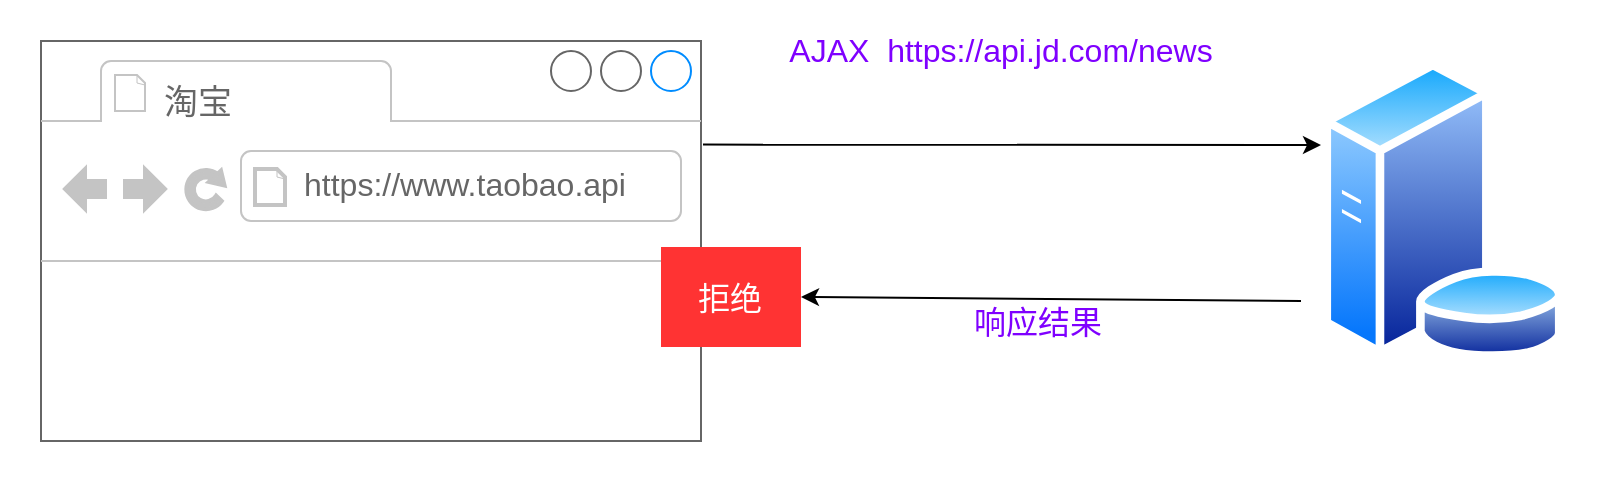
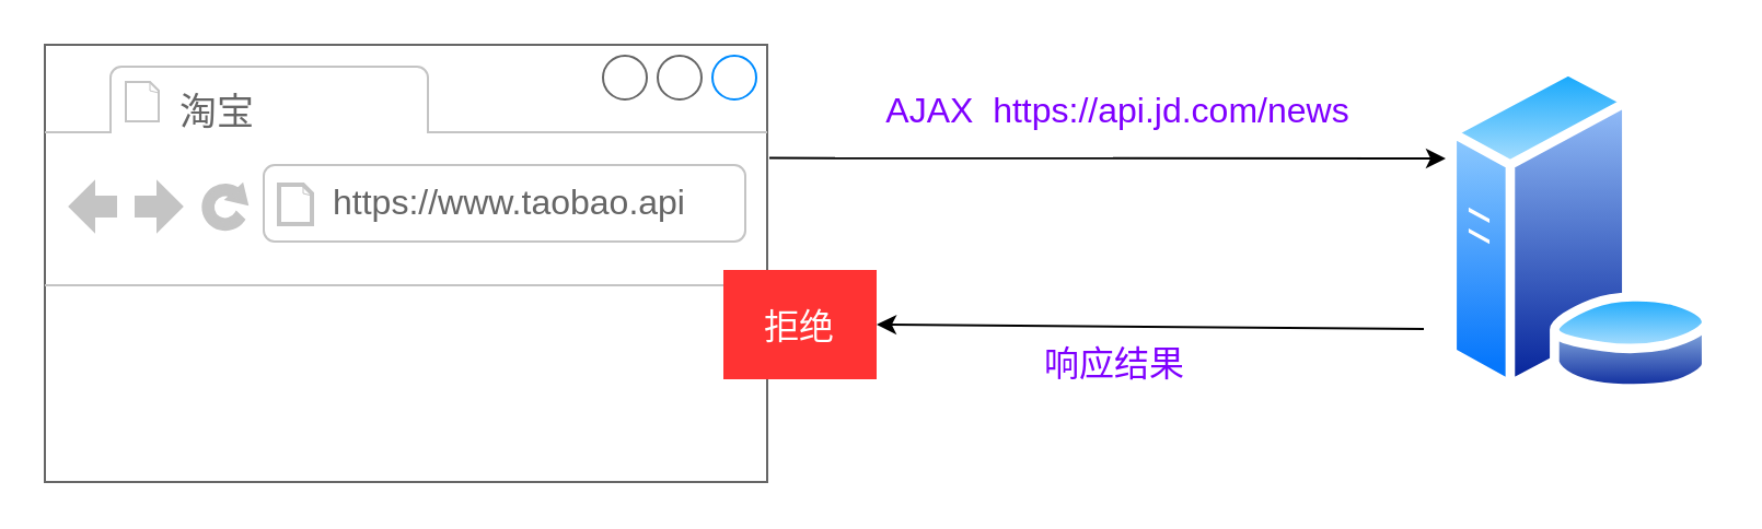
  <mxCell id="0" />
  <mxCell id="1" parent="0" />
  <mxCell id="2" value="" style="strokeWidth=1;shadow=0;dashed=0;align=center;html=1;shape=mxgraph.mockup.containers.browserWindow;rSize=0;strokeColor=#666666;strokeColor2=#008cff;strokeColor3=#c4c4c4;mainText=,;recursiveResize=0;" vertex="1" parent="1"><mxGeometry x="20" y="20" width="330" height="200" as="geometry" /></mxCell>
  <mxCell id="3" value="淘宝" style="strokeWidth=1;shadow=0;dashed=0;align=center;html=1;shape=mxgraph.mockup.containers.anchor;fontSize=17;fontColor=#666666;align=left;" vertex="1" parent="2"><mxGeometry x="60" y="12" width="110" height="40" as="geometry" /></mxCell>
  <mxCell id="4" value="&lt;font style=&quot;font-size: 16px;&quot;&gt;https://www.taobao.api&lt;/font&gt;" style="strokeWidth=1;shadow=0;dashed=0;align=center;html=1;shape=mxgraph.mockup.containers.anchor;rSize=0;fontSize=17;fontColor=#666666;align=left;" vertex="1" parent="2"><mxGeometry x="130" y="60" width="250" height="26" as="geometry" /></mxCell>
  <mxCell id="5" value="" style="endArrow=classic;html=1;fontSize=16;exitX=1.003;exitY=0.259;exitDx=0;exitDy=0;exitPerimeter=0;" edge="1" parent="1" source="2"><mxGeometry width="50" height="50" relative="1" as="geometry"><mxPoint x="360" y="70" as="sourcePoint" /><mxPoint x="660" y="72" as="targetPoint" /></mxGeometry></mxCell>
- <mxCell id="6" value="&lt;font style=&quot;font-size: 16px;&quot; color=&quot;#7f00ff&quot;&gt;AJAX&amp;nbsp; https://api.jd.com/news&lt;/font&gt;" style="text;html=1;align=center;verticalAlign=middle;resizable=0;points=[];autosize=1;strokeColor=none;fillColor=none;fontSize=16;" vertex="1" parent="1"><mxGeometry x="380" y="10" width="240" height="30" as="geometry" /></mxCell>
+ <mxCell id="6" value="&lt;font style=&quot;font-size: 16px;&quot; color=&quot;#7f00ff&quot;&gt;AJAX&amp;nbsp; https://api.jd.com/news&lt;/font&gt;" style="text;html=1;align=center;verticalAlign=middle;resizable=0;points=[];autosize=1;strokeColor=none;fillColor=none;fontSize=16;" vertex="1" parent="1"><mxGeometry x="390" y="35" width="240" height="30" as="geometry" /></mxCell>
  <mxCell id="7" value="" style="aspect=fixed;perimeter=ellipsePerimeter;html=1;align=center;shadow=0;dashed=0;spacingTop=3;image;image=img/lib/active_directory/database_server.svg;fontSize=16;fontColor=#7F00FF;" vertex="1" parent="1"><mxGeometry x="660" y="30" width="123" height="150" as="geometry" /></mxCell>
  <mxCell id="8" value="" style="endArrow=classic;html=1;fontSize=16;fontColor=#7F00FF;entryX=1;entryY=0.5;entryDx=0;entryDy=0;" edge="1" parent="1" target="10"><mxGeometry width="50" height="50" relative="1" as="geometry"><mxPoint x="650" y="150" as="sourcePoint" /><mxPoint x="420" y="150" as="targetPoint" /></mxGeometry></mxCell>
- <mxCell id="9" value="&lt;span style=&quot;color: rgb(127, 0, 255); font-family: Helvetica; font-size: 16px; font-style: normal; font-variant-ligatures: normal; font-variant-caps: normal; font-weight: 400; letter-spacing: normal; orphans: 2; text-align: center; text-indent: 0px; text-transform: none; widows: 2; word-spacing: 0px; -webkit-text-stroke-width: 0px; background-color: rgb(255, 255, 255); text-decoration-thickness: initial; text-decoration-style: initial; text-decoration-color: initial; float: none; display: inline !important;&quot;&gt;响应结果&lt;/span&gt;" style="text;whiteSpace=wrap;html=1;fontSize=16;fontColor=#7F00FF;" vertex="1" parent="1"><mxGeometry x="485" y="145" width="70" height="40" as="geometry" /></mxCell>
+ <mxCell id="9" value="&lt;span style=&quot;color: rgb(127, 0, 255); font-family: Helvetica; font-size: 16px; font-style: normal; font-variant-ligatures: normal; font-variant-caps: normal; font-weight: 400; letter-spacing: normal; orphans: 2; text-align: center; text-indent: 0px; text-transform: none; widows: 2; word-spacing: 0px; -webkit-text-stroke-width: 0px; background-color: rgb(255, 255, 255); text-decoration-thickness: initial; text-decoration-style: initial; text-decoration-color: initial; float: none; display: inline !important;&quot;&gt;响应结果&lt;/span&gt;" style="text;whiteSpace=wrap;html=1;fontSize=16;fontColor=#7F00FF;" vertex="1" parent="1"><mxGeometry x="475" y="150" width="70" height="40" as="geometry" /></mxCell>
  <mxCell id="10" value="拒绝" style="fillColor=#FF3333;strokeColor=none;fontSize=16;fontColor=#FFFFFF;" vertex="1" parent="1"><mxGeometry x="330" y="123" width="70" height="50" as="geometry" /></mxCell>
